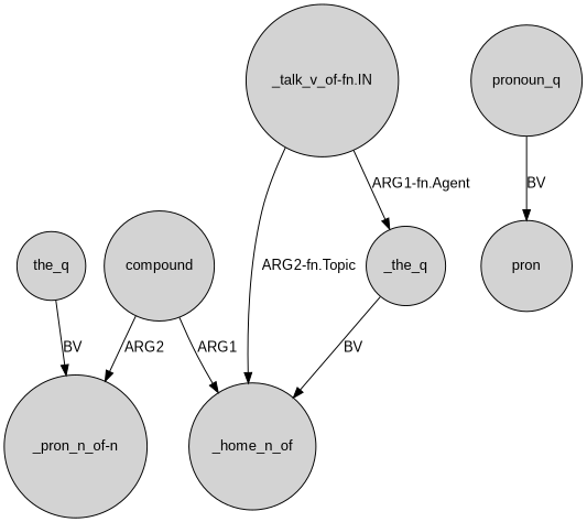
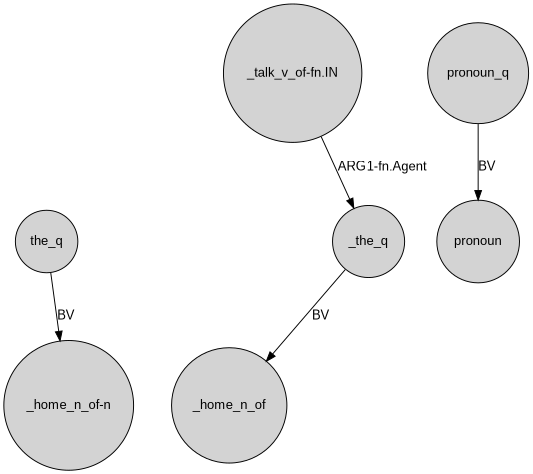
  digraph {
    fontname="Liberation Sans"
    node [fontname="Liberation Sans" shape=circle style=filled]
    edge [fontname="Liberation Sans"]
    n1 [label=the_q]
-   "_home_n_of-n" [label="_pron_n_of-n"]
+   "_home_n_of-n"
    n3 [label=_home_n_of]
    "_talk_v_of-fn.IN"
    _the_q
-   compound
    pronoun_q
-   pron
+   pron [label=pronoun]
    n1 -> "_home_n_of-n" [label=BV]
-   "_talk_v_of-fn.IN" -> n3 [label="ARG2-fn.Topic"]
    "_talk_v_of-fn.IN" -> _the_q [label="ARG1-fn.Agent"]
    _the_q -> n3 [label=BV]
-   compound -> "_home_n_of-n" [label=ARG2]
-   compound -> n3 [label=ARG1]
    pronoun_q -> pron [label=BV]
  }
